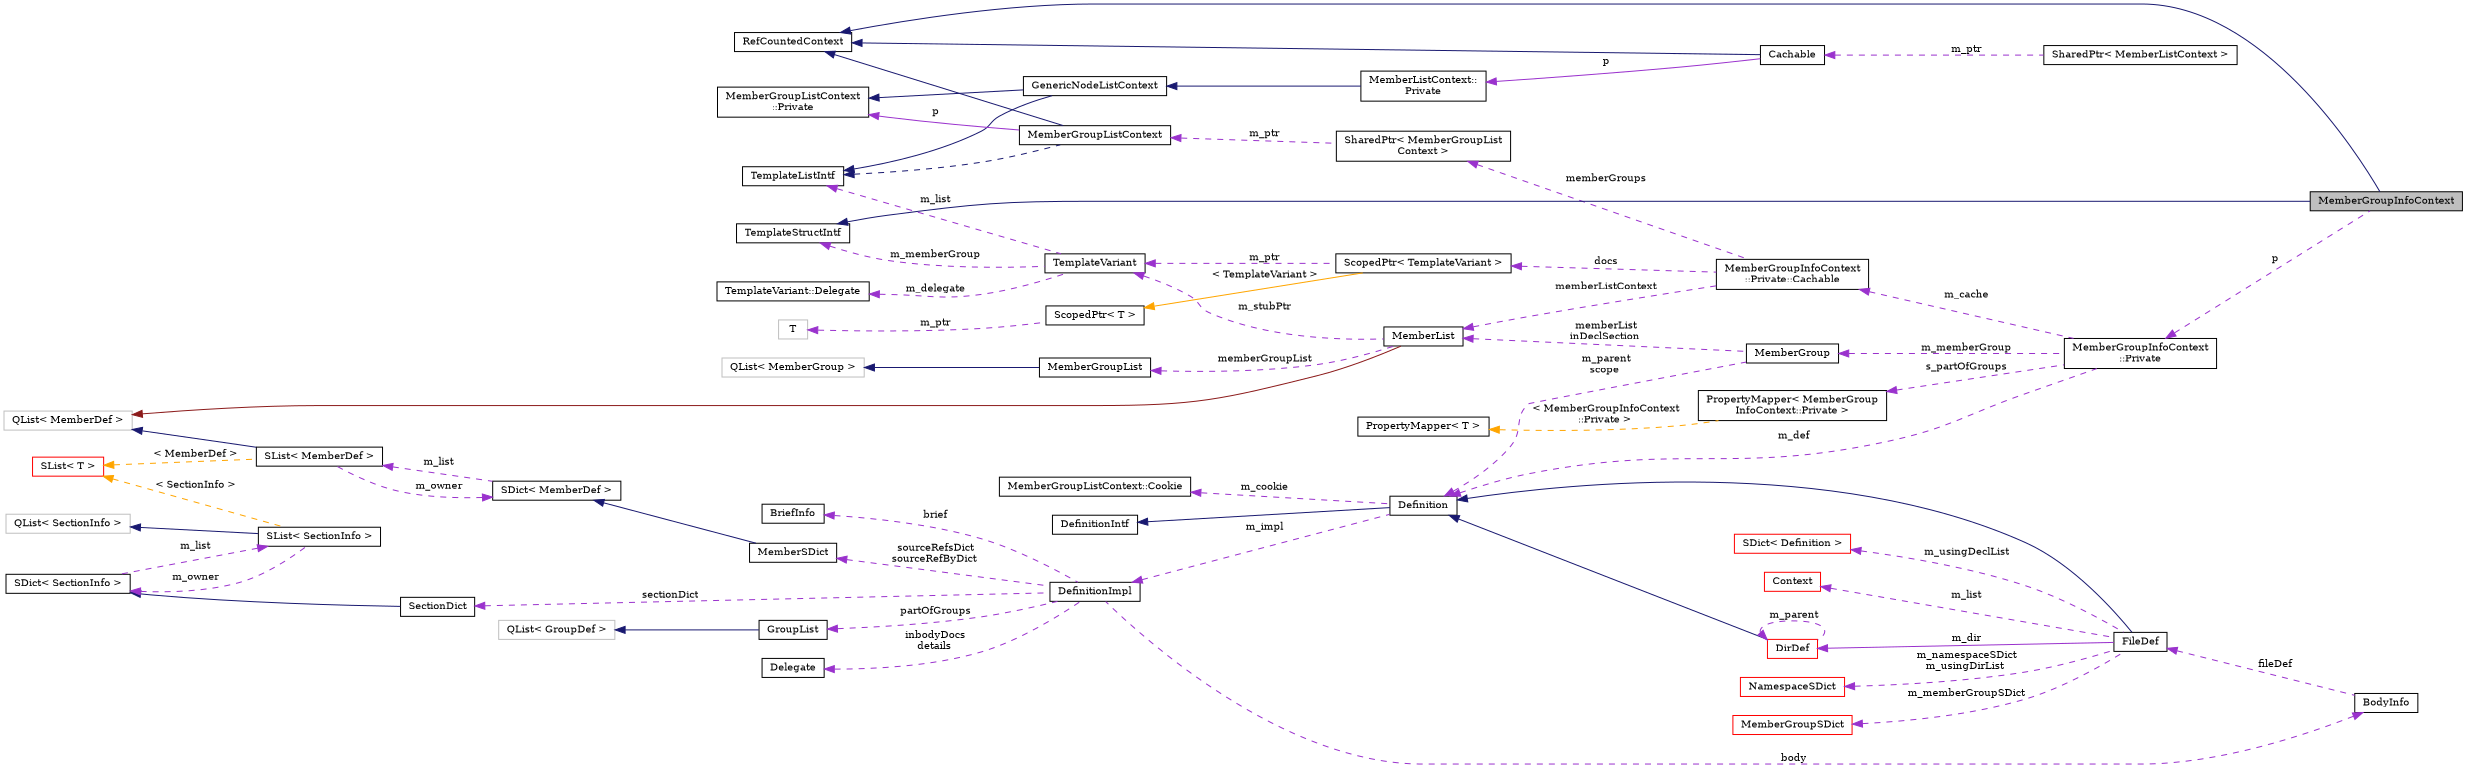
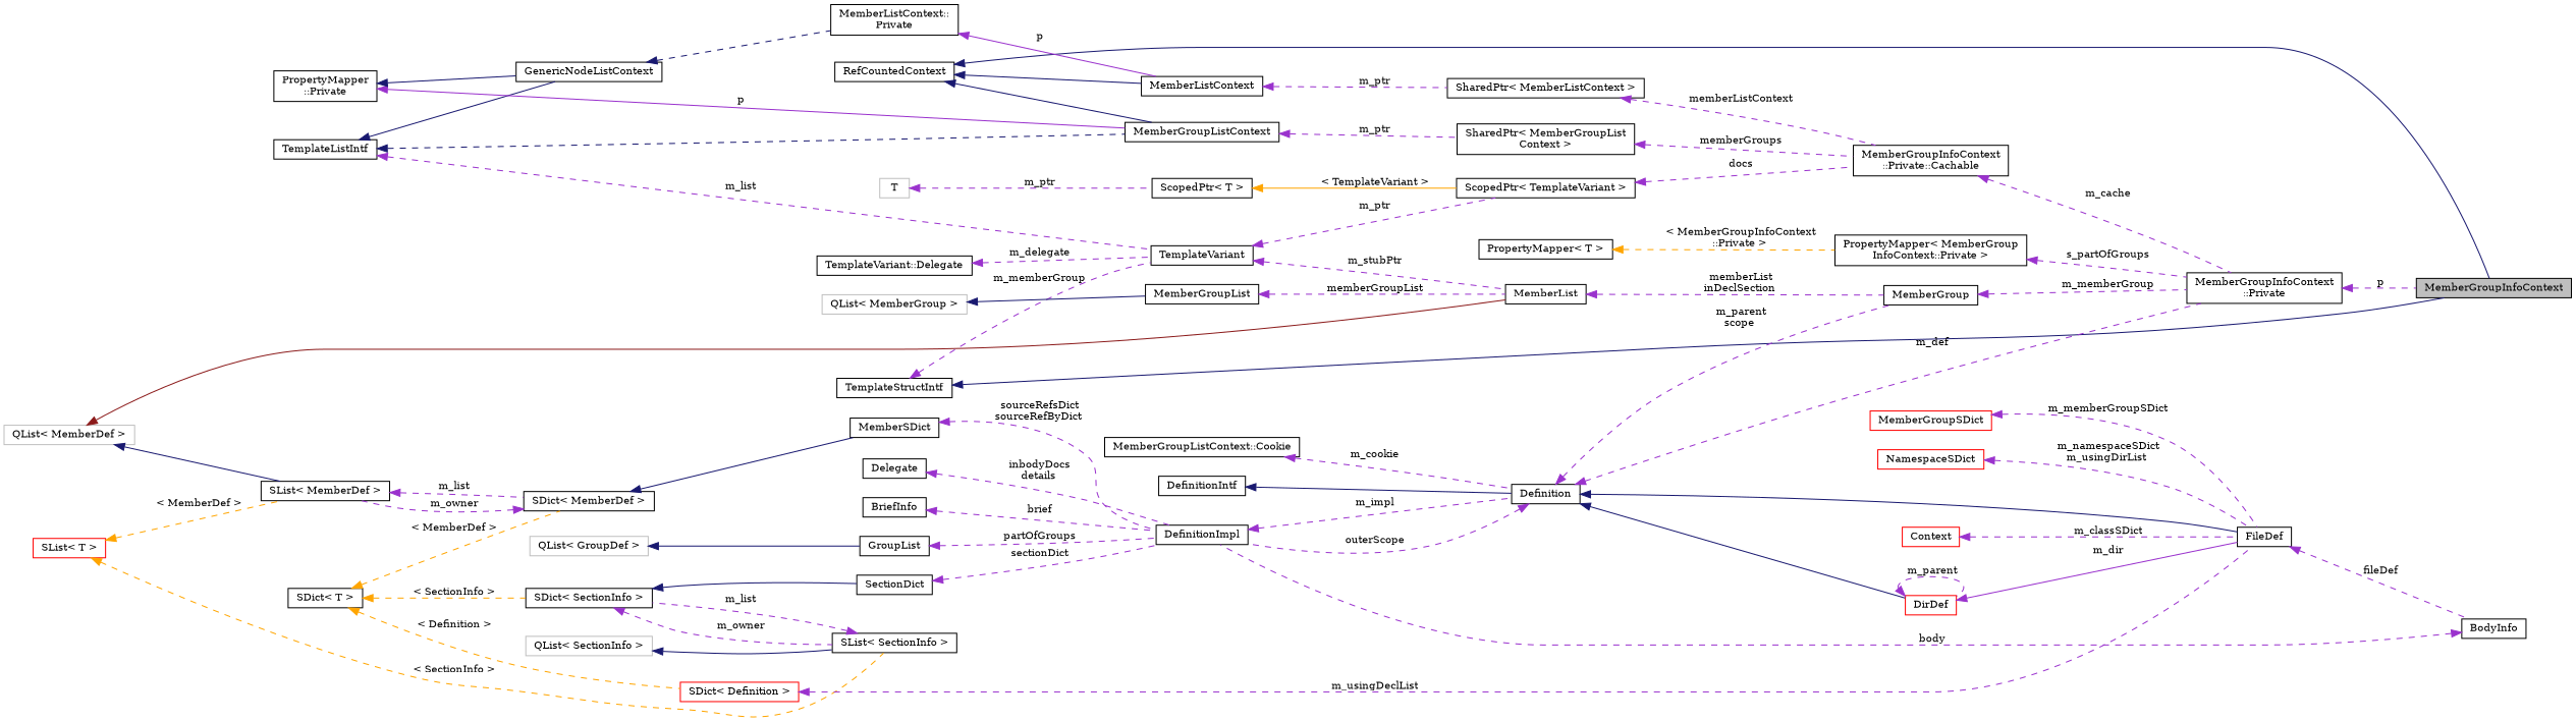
  digraph {
    fontname="DejaVu Serif"
    rankdir=LR
    node [color=black fillcolor=white fontname="DejaVu Serif" fontsize=10 shape=record style=filled]
    edge [color=darkorchid3 dir=back fontname="DejaVu Serif" fontsize=10 labelfontname=Helvetica labelfontsize=10 style=dashed]
    n1 [fillcolor=grey75 fontcolor=black height=0.2 label=MemberGroupInfoContext width=0.4]
    n2 [height=0.2 label=RefCountedContext width=0.4]
    n3 [height=0.2 label=MemberGroupListContext width=0.4]
-   n4 [height=0.2 label=Cachable width=0.4]
+   n4 [height=0.2 label=MemberListContext width=0.4]
    n5 [height=0.2 label="SharedPtr\< MemberGroupList\lContext \>" width=0.4]
    n6 [height=0.2 label="SharedPtr\< MemberListContext \>" width=0.4]
    n7 [height=0.2 label=TemplateStructIntf width=0.4]
    n8 [height=0.2 label=TemplateVariant width=0.4]
    n9 [height=0.2 label=MemberList width=0.4]
    n10 [height=0.2 label="ScopedPtr\< TemplateVariant \>" width=0.4]
    n11 [height=0.2 label="MemberGroupInfoContext\l::Private" width=0.4]
    n12 [height=0.2 label=MemberGroup width=0.4]
    n13 [color=grey75 height=0.2 label="QList\< MemberDef \>" width=0.4]
    n14 [height=0.2 label="SList\< MemberDef \>" width=0.4]
    n15 [height=0.2 label="SDict\< MemberDef \>" width=0.4]
    n16 [height=0.2 label=MemberGroupList width=0.4]
    n17 [color=grey75 height=0.2 label="QList\< MemberGroup \>" width=0.4]
    n18 [height=0.2 label=Definition width=0.4]
    n19 [height=0.2 label=DefinitionImpl width=0.4]
    n20 [height=0.2 label=FileDef width=0.4]
    n21 [color=red height=0.2 label=DirDef width=0.4]
    n22 [height=0.2 label=BodyInfo width=0.4]
    n23 [height=0.2 label=DefinitionIntf width=0.4]
    n24 [height=0.2 label="MemberGroupListContext::Cookie" width=0.4]
    n25 [height=0.2 label=SectionDict width=0.4]
    n26 [height=0.2 label="SDict\< SectionInfo \>" width=0.4]
    n27 [height=0.2 label="SList\< SectionInfo \>" width=0.4]
    n28 [color=grey75 height=0.2 label="QList\< SectionInfo \>" width=0.4]
    n29 [color=red height=0.2 label="SList\< T \>" width=0.4]
+   n30 [height=0.2 label="SDict\< T \>" width=0.4]
    n31 [color=red height=0.2 label="SDict\< Definition \>" width=0.4]
    n32 [height=0.2 label=MemberSDict width=0.4]
    n33 [color=red height=0.2 label=Context width=0.4]
    n34 [color=red height=0.2 label=MemberGroupSDict width=0.4]
    n35 [color=red height=0.2 label=NamespaceSDict width=0.4]
    n36 [height=0.2 label=GroupList width=0.4]
    n37 [color=grey75 height=0.2 label="QList\< GroupDef \>" width=0.4]
    n38 [height=0.2 label=Delegate width=0.4]
    n39 [height=0.2 label=BriefInfo width=0.4]
    n40 [height=0.2 label="PropertyMapper\< MemberGroup\lInfoContext::Private \>" width=0.4]
    n41 [height=0.2 label="PropertyMapper\< T \>" width=0.4]
    n42 [height=0.2 label="MemberGroupInfoContext\l::Private::Cachable" width=0.4]
    n43 [height=0.2 label=TemplateListIntf width=0.4]
    n44 [height=0.2 label=GenericNodeListContext width=0.4]
    n45 [height=0.2 label="MemberListContext::\lPrivate" width=0.4]
-   n46 [height=0.2 label="MemberGroupListContext\l::Private" width=0.4]
+   n46 [height=0.2 label="PropertyMapper\l::Private" width=0.4]
    n47 [color=grey75 height=0.2 label=T width=0.4]
    n48 [height=0.2 label="ScopedPtr\< T \>" width=0.4]
    n49 [height=0.2 label="TemplateVariant::Delegate" width=0.4]
    n2 -> n1 [color=midnightblue style=solid]
    n2 -> n3 [color=midnightblue style=solid]
    n2 -> n4 [color=midnightblue style=solid]
    n3 -> n5 [label=" m_ptr"]
    n4 -> n6 [label=" m_ptr"]
    n5 -> n42 [label=" memberGroups"]
-   n9 -> n42 [label=" memberListContext"]
+   n6 -> n42 [label=" memberListContext"]
    n7 -> n1 [color=midnightblue style=solid]
    n7 -> n8 [label=" m_memberGroup"]
    n8 -> n9 [label=" m_stubPtr"]
    n8 -> n10 [label=" m_ptr"]
    n9 -> n12 [label=" memberList\ninDeclSection"]
    n10 -> n42 [label=" docs"]
    n11 -> n1 [label=" p"]
    n12 -> n11 [label=" m_memberGroup"]
    n13 -> n9 [color=firebrick4 style=solid]
    n13 -> n14 [color=midnightblue style=solid]
    n14 -> n15 [label=" m_list"]
    n15 -> n14 [label=" m_owner"]
    n15 -> n32 [color=midnightblue style=solid]
    n16 -> n9 [label=" memberGroupList"]
    n17 -> n16 [color=midnightblue style=solid]
    n18 -> n11 [label=" m_def"]
    n18 -> n12 [label=" m_parent\nscope"]
+   n18 -> n19 [label=" outerScope"]
    n18 -> n20 [color=midnightblue style=solid]
    n18 -> n21 [color=midnightblue style=solid]
    n19 -> n18 [label=" m_impl"]
    n20 -> n22 [label=" fileDef"]
    n21 -> n20 [label=" m_dir" style=solid]
    n21 -> n21 [label=" m_parent"]
    n22 -> n19 [label=" body"]
    n23 -> n18 [color=midnightblue style=solid]
    n24 -> n18 [label=" m_cookie"]
    n25 -> n19 [label=" sectionDict"]
    n26 -> n25 [color=midnightblue style=solid]
    n26 -> n27 [label=" m_owner"]
    n27 -> n26 [label=" m_list"]
    n28 -> n27 [color=midnightblue style=solid]
    n29 -> n14 [color=orange label=" \< MemberDef \>"]
    n29 -> n27 [color=orange label=" \< SectionInfo \>"]
+   n30 -> n15 [color=orange label=" \< MemberDef \>"]
+   n30 -> n26 [color=orange label=" \< SectionInfo \>"]
+   n30 -> n31 [color=orange label=" \< Definition \>"]
    n31 -> n20 [label=" m_usingDeclList"]
    n32 -> n19 [label=" sourceRefsDict\nsourceRefByDict"]
-   n33 -> n20 [label=" m_list"]
+   n33 -> n20 [label=" m_classSDict"]
    n34 -> n20 [label=" m_memberGroupSDict"]
    n35 -> n20 [label=" m_namespaceSDict\nm_usingDirList"]
    n36 -> n19 [label=" partOfGroups"]
    n37 -> n36 [color=midnightblue style=solid]
    n38 -> n19 [label=" inbodyDocs\ndetails"]
    n39 -> n19 [label=" brief"]
    n40 -> n11 [label=" s_partOfGroups"]
    n41 -> n40 [color=orange label=" \< MemberGroupInfoContext\l::Private \>"]
    n42 -> n11 [label=" m_cache"]
    n43 -> n3 [color=midnightblue]
    n43 -> n8 [label=" m_list"]
    n43 -> n44 [color=midnightblue style=solid]
-   n44 -> n45 [color=midnightblue style=solid]
+   n44 -> n45 [color=midnightblue]
    n45 -> n4 [label=" p" style=solid]
    n46 -> n3 [label=" p" style=solid]
    n46 -> n44 [color=midnightblue style=solid]
    n47 -> n48 [label=" m_ptr"]
    n48 -> n10 [color=orange label=" \< TemplateVariant \>" style=solid]
    n49 -> n8 [label=" m_delegate"]
  }
